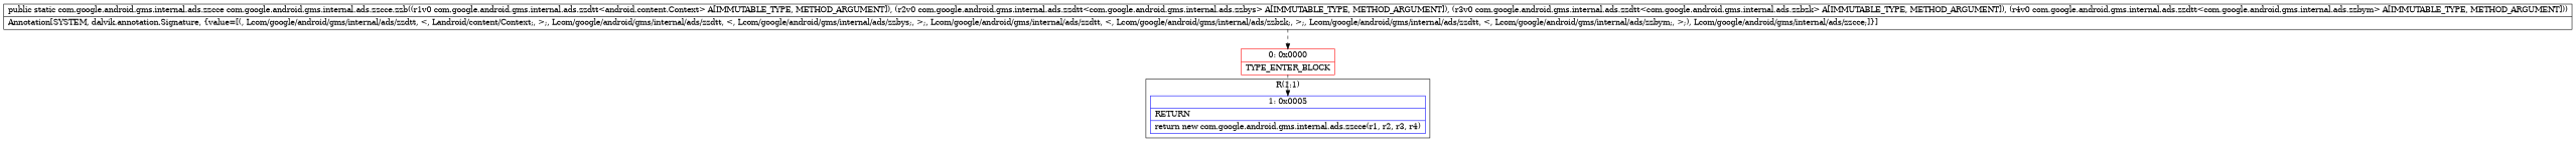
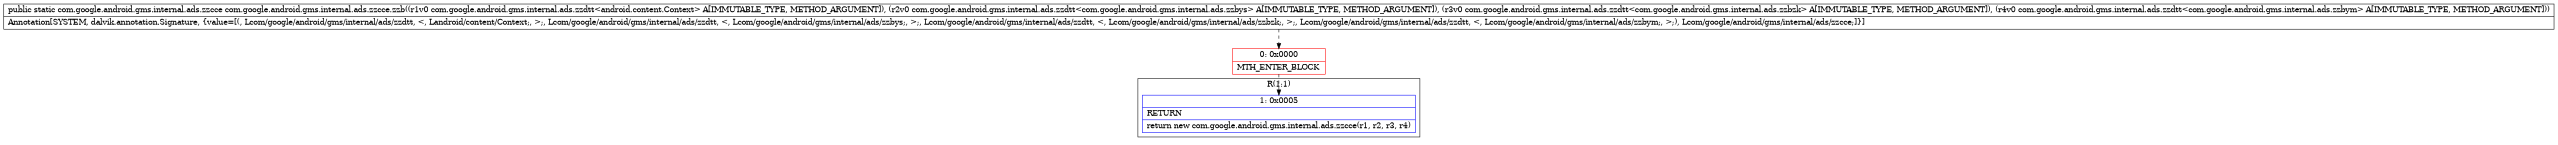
  digraph {
    node [shape=record style=filled fillcolor=white]
    edge [style=dashed]
    n1 [color=blue label="{1\:\ 0x0005|RETURN\l|return new com.google.android.gms.internal.ads.zzcce(r1, r2, r3, r4)\l}"]
-   n2 [color=red label="{0\:\ 0x0000|TYPE_ENTER_BLOCK\l}"]
+   n2 [color=red label="{0\:\ 0x0000|MTH_ENTER_BLOCK\l}"]
    n3 [label="{public static com.google.android.gms.internal.ads.zzcce com.google.android.gms.internal.ads.zzcce.zzb((r1v0 com.google.android.gms.internal.ads.zzdtt\<android.content.Context\> A[IMMUTABLE_TYPE, METHOD_ARGUMENT]), (r2v0 com.google.android.gms.internal.ads.zzdtt\<com.google.android.gms.internal.ads.zzbys\> A[IMMUTABLE_TYPE, METHOD_ARGUMENT]), (r3v0 com.google.android.gms.internal.ads.zzdtt\<com.google.android.gms.internal.ads.zzbzk\> A[IMMUTABLE_TYPE, METHOD_ARGUMENT]), (r4v0 com.google.android.gms.internal.ads.zzdtt\<com.google.android.gms.internal.ads.zzbym\> A[IMMUTABLE_TYPE, METHOD_ARGUMENT]))  | Annotation[SYSTEM, dalvik.annotation.Signature, \{value=[(, Lcom\/google\/android\/gms\/internal\/ads\/zzdtt, \<, Landroid\/content\/Context;, \>;, Lcom\/google\/android\/gms\/internal\/ads\/zzdtt, \<, Lcom\/google\/android\/gms\/internal\/ads\/zzbys;, \>;, Lcom\/google\/android\/gms\/internal\/ads\/zzdtt, \<, Lcom\/google\/android\/gms\/internal\/ads\/zzbzk;, \>;, Lcom\/google\/android\/gms\/internal\/ads\/zzdtt, \<, Lcom\/google\/android\/gms\/internal\/ads\/zzbym;, \>;), Lcom\/google\/android\/gms\/internal\/ads\/zzcce;]\}]\l}"]
    subgraph cluster_1 {
      label="R(1:1)"
      n1
    }
    n2 -> n1
    n3 -> n2
  }
